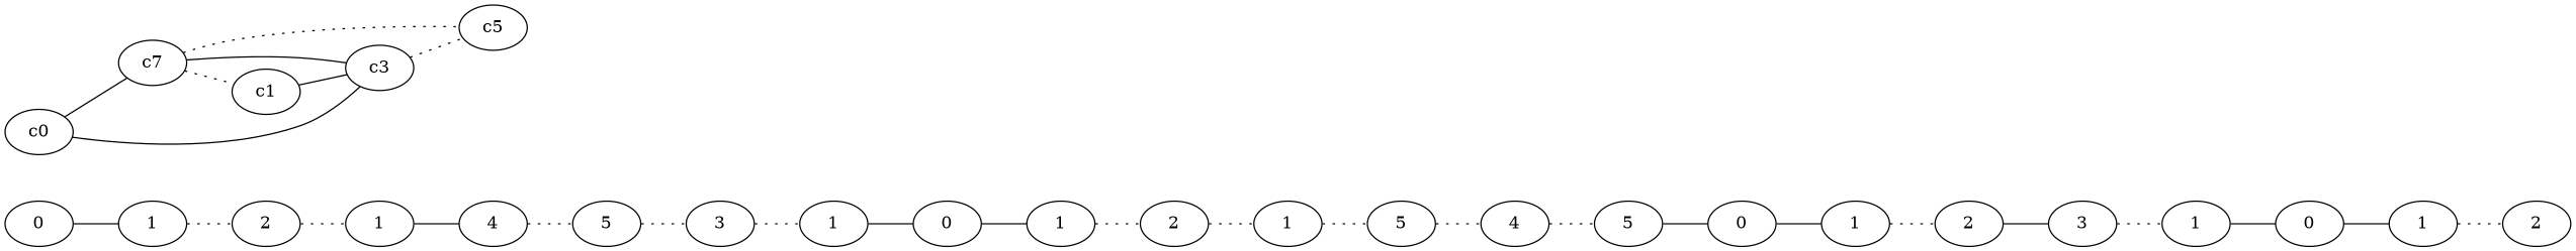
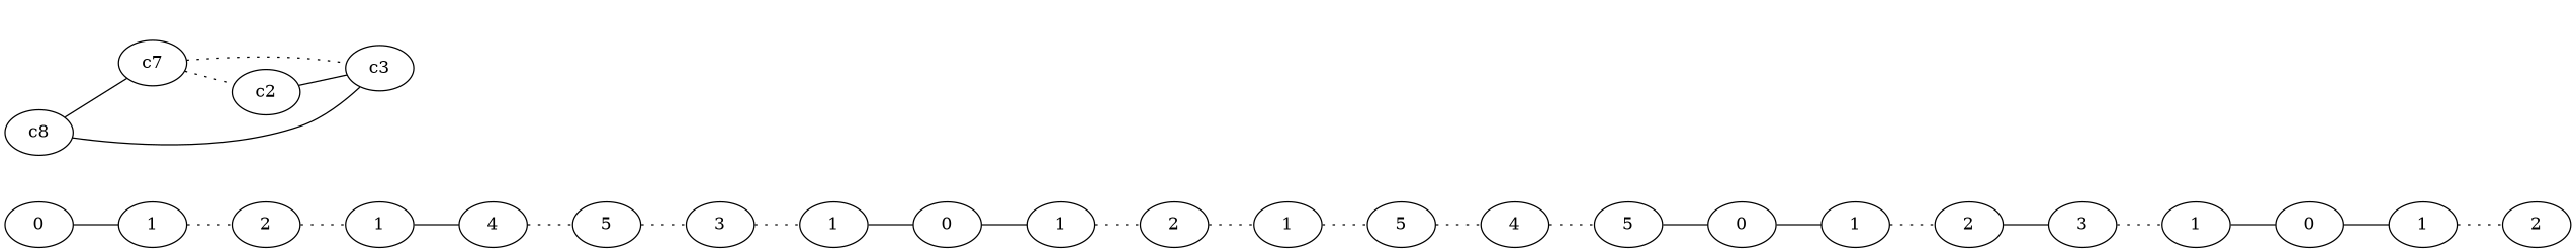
  graph {
    rankdir=LR
    edge [style=dotted]
    n1 [label=0]
    n2 [label=1]
    n3 [label=2]
    n4 [label=1]
    n5 [label=4]
    n6 [label=5]
    n7 [label=3]
    n8 [label=1]
    n9 [label=0]
    n10 [label=1]
    n11 [label=2]
    n12 [label=1]
    n13 [label=5]
    n14 [label=4]
    n15 [label=5]
    n16 [label=0]
    n17 [label=1]
    n18 [label=2]
    n19 [label=3]
    n20 [label=1]
    n21 [label=0]
    n22 [label=1]
    n23 [label=2]
    n24 [label=c7]
-   c0
+   c0 [label=c8]
    c3
-   c5
-   c2 [label=c1]
+   c2
    n1 -- n2 [style=""]
    n2 -- n3
    n3 -- n4
    n4 -- n5 [style=""]
    n5 -- n6
    n6 -- n7
    n7 -- n8
    n8 -- n9 [style=""]
    n9 -- n10 [style=""]
    n10 -- n11
    n11 -- n12
    n12 -- n13
    n13 -- n14
    n14 -- n15
    n15 -- n16 [style=""]
    n16 -- n17 [style=""]
    n17 -- n18
    n18 -- n19 [style=""]
    n19 -- n20
    n20 -- n21 [style=""]
    n21 -- n22 [style=""]
    n22 -- n23
-   n24 -- c3 [style=solid]
-   n24 -- c5
+   n24 -- c3
    n24 -- c2
    c0 -- n24 [style=""]
    c0 -- c3 [style=""]
-   c3 -- c5
    c2 -- c3 [style=""]
  }
